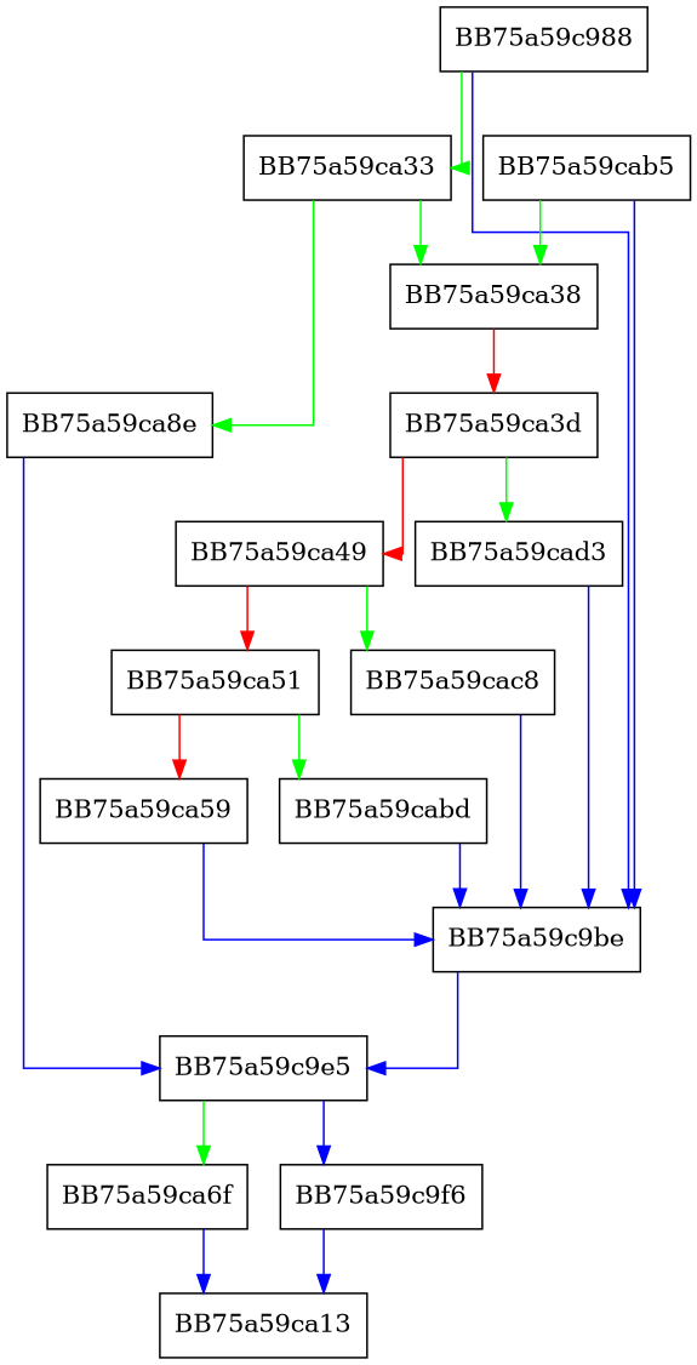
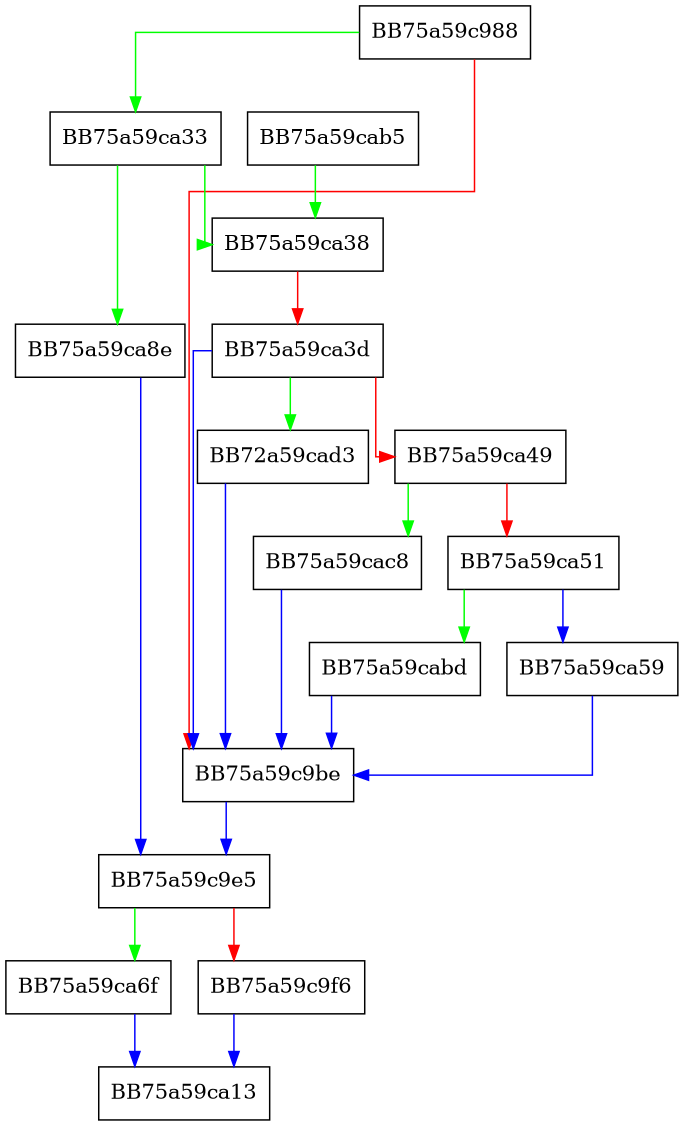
  digraph {
    splines=ortho
    node [shape=box]
    edge [color=blue]
    BB75a59c988
    BB75a59ca33
    BB75a59c9be
    BB75a59ca8e
    BB75a59ca38
    BB75a59c9e5
    BB75a59ca3d
    BB75a59ca6f
    BB75a59c9f6
    BB75a59ca13
    BB75a59cab5
-   BB75a59cad3
+   BB75a59cad3 [label=BB72a59cad3]
    BB75a59ca49
    BB75a59cac8
    BB75a59ca51
    BB75a59cabd
    BB75a59ca59
    BB75a59c988 -> BB75a59ca33 [color=green]
-   BB75a59c988 -> BB75a59c9be
+   BB75a59c988 -> BB75a59c9be [color=red]
    BB75a59ca33 -> BB75a59ca8e [color=green]
    BB75a59ca33 -> BB75a59ca38 [color=green]
    BB75a59c9be -> BB75a59c9e5
    BB75a59ca8e -> BB75a59c9e5
    BB75a59ca38 -> BB75a59ca3d [color=red]
    BB75a59c9e5 -> BB75a59ca6f [color=green]
-   BB75a59c9e5 -> BB75a59c9f6
+   BB75a59c9e5 -> BB75a59c9f6 [color=red]
    BB75a59ca3d -> BB75a59cad3 [color=green]
    BB75a59ca3d -> BB75a59ca49 [color=red]
    BB75a59ca6f -> BB75a59ca13
    BB75a59c9f6 -> BB75a59ca13
-   BB75a59cab5 -> BB75a59c9be
+   BB75a59ca3d -> BB75a59c9be
    BB75a59cab5 -> BB75a59ca38 [color=green]
    BB75a59cad3 -> BB75a59c9be
    BB75a59ca49 -> BB75a59cac8 [color=green]
    BB75a59ca49 -> BB75a59ca51 [color=red]
    BB75a59cac8 -> BB75a59c9be
    BB75a59ca51 -> BB75a59cabd [color=green]
-   BB75a59ca51 -> BB75a59ca59 [color=red]
+   BB75a59ca51 -> BB75a59ca59
    BB75a59cabd -> BB75a59c9be
    BB75a59ca59 -> BB75a59c9be
  }
